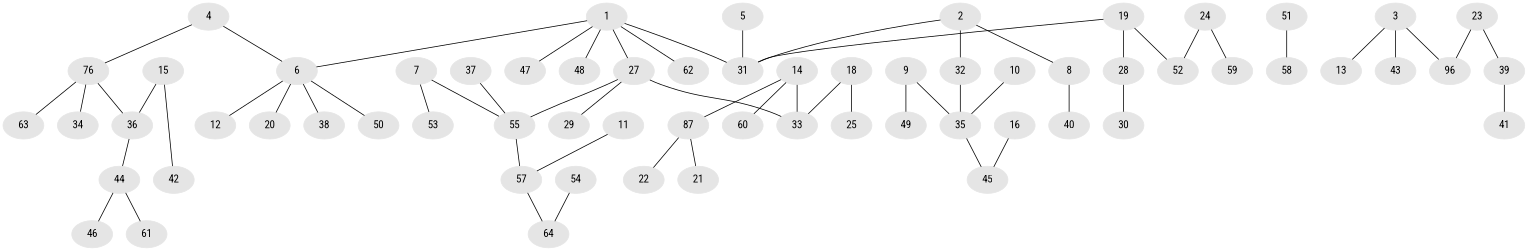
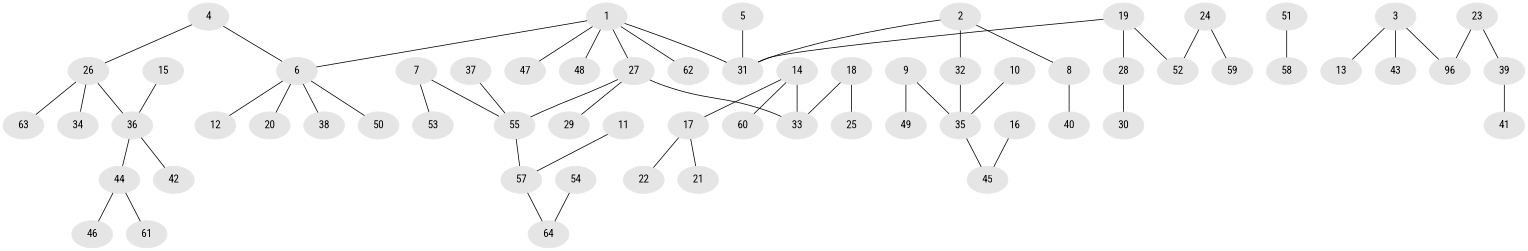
  graph {
    fontname="Roboto Condensed"
    node [color=gray90 fontname="Roboto Condensed" style=filled]
    edge [fontname="Roboto Condensed" weight=1.0]
    1
    6
    27
    31
    47
    48
    62
    12
    20
    38
    50
    55
    33
    29
    51
    58
    2
    8
    32
    40
    35
    3
    13
    43
    n25 [label=96]
    4
-   26 [label=76]
+   26
    36
    34
    63
    5
    7
    53
    57
    9
    49
    45
    10
    11
    64
    14
-   17 [label=87]
+   17
    60
    21
    22
    15
    42
    44
    16
    18
    25
    19
    28
    52
    30
    23
    39
    41
    24
    59
    46
    61
    37
    54
    1 -- 6
    1 -- 27
    1 -- 31
    1 -- 47
    1 -- 48
    1 -- 62
    6 -- 12
    6 -- 20
    6 -- 38
    6 -- 50
    27 -- 55
    27 -- 33
    27 -- 29
    55 -- 57
    51 -- 58
    2 -- 31
    2 -- 8
    2 -- 32
    8 -- 40
    32 -- 35
    35 -- 45
    3 -- 13
    3 -- 43
    3 -- n25
    4 -- 6
    4 -- 26
    26 -- 36
    26 -- 34
    26 -- 63
-   15 -- 42
+   36 -- 42
    36 -- 44
    5 -- 31
    7 -- 55
    7 -- 53
    57 -- 64
    9 -- 35
    9 -- 49
    10 -- 35
    11 -- 57
    14 -- 33
    14 -- 17
    14 -- 60
    17 -- 21
    17 -- 22
    15 -- 36
    44 -- 46
    44 -- 61
    16 -- 45
    18 -- 33
    18 -- 25
    19 -- 31
    19 -- 28
    19 -- 52
    28 -- 30
    23 -- n25
    23 -- 39
    39 -- 41
    24 -- 52
    24 -- 59
    37 -- 55
    54 -- 64
  }
